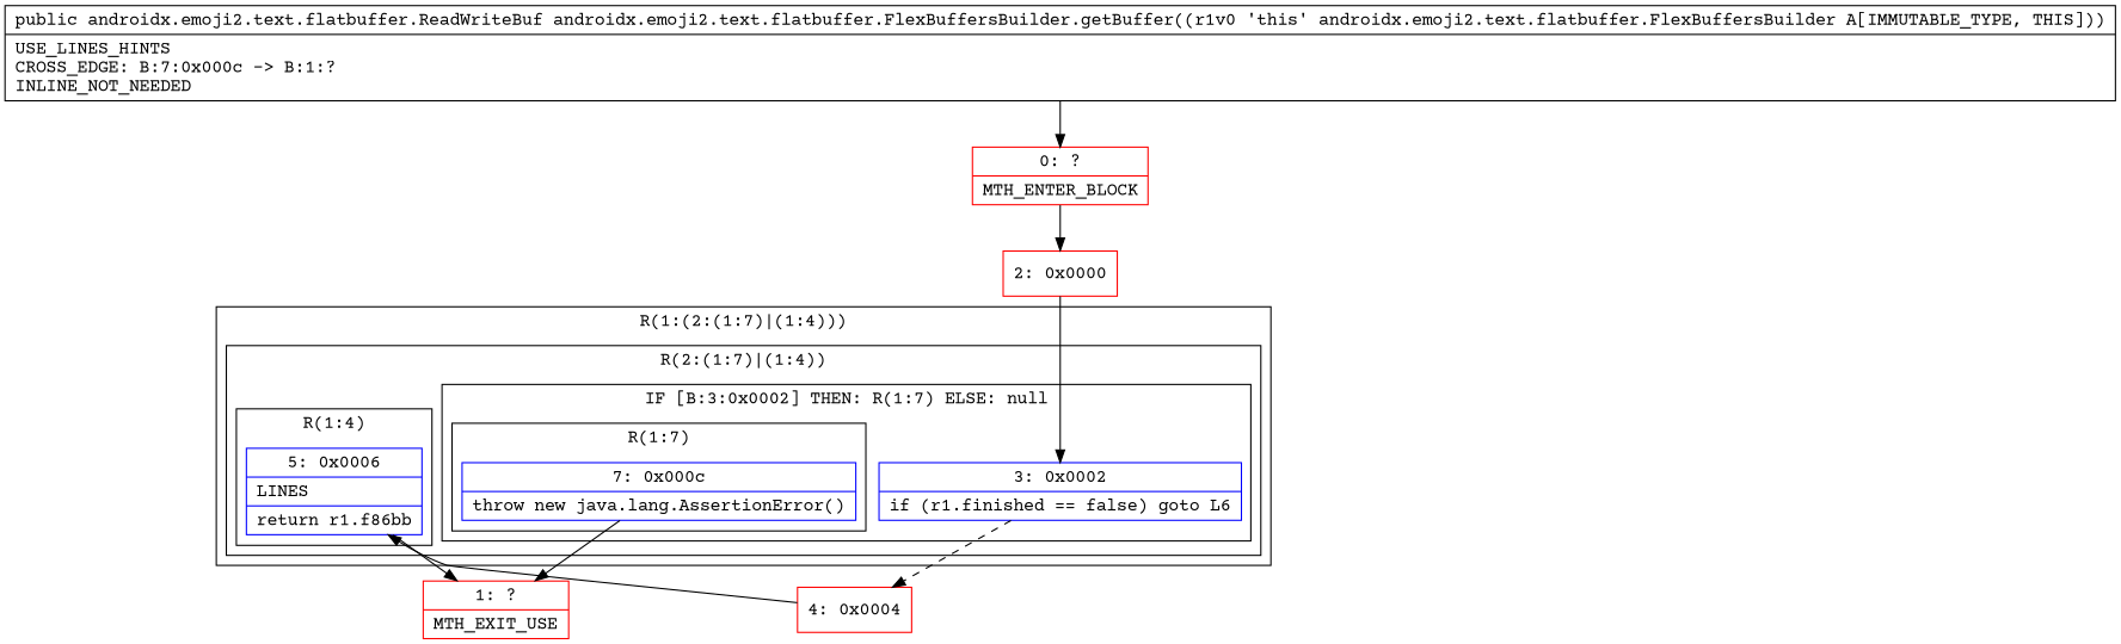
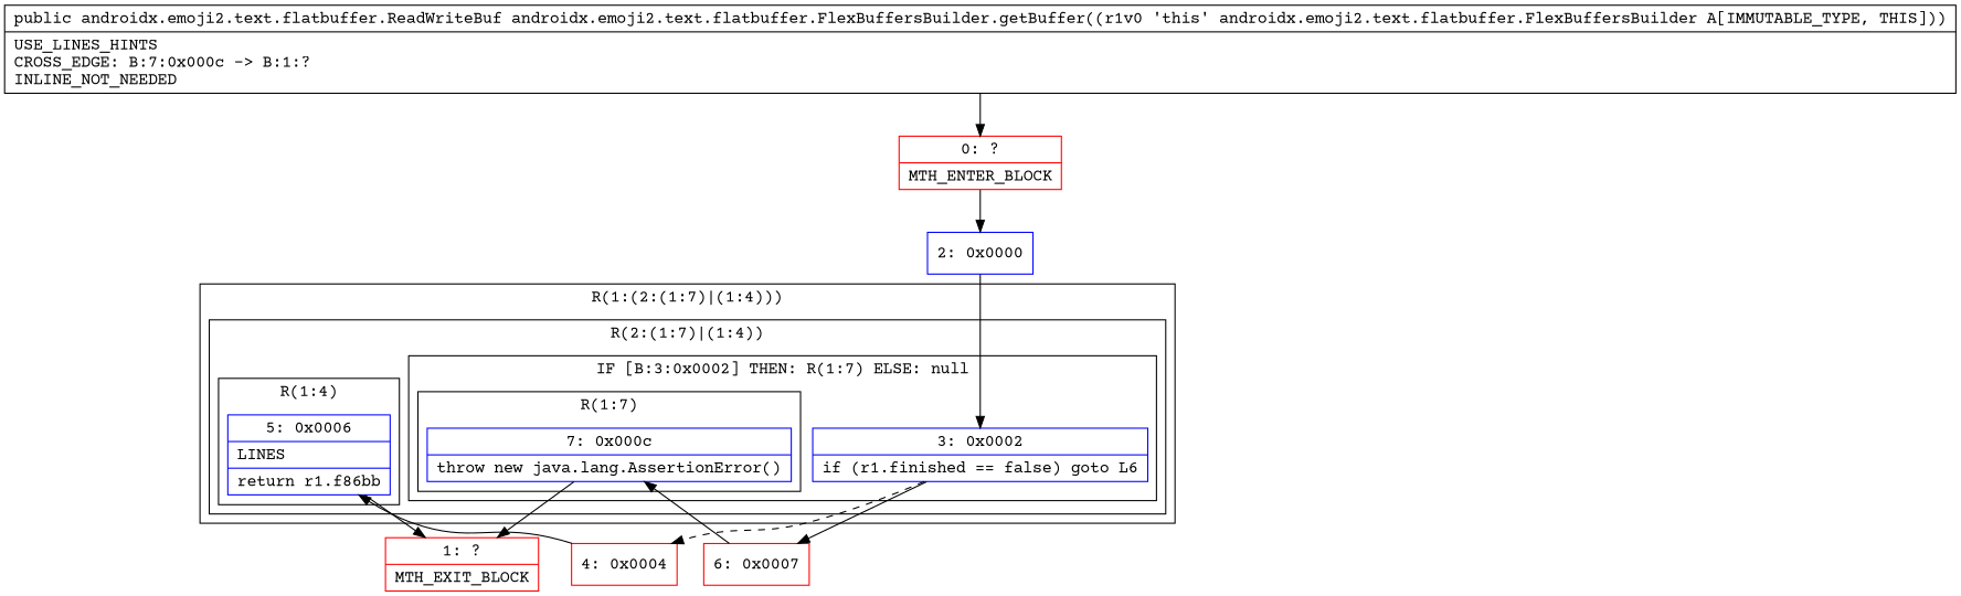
  digraph {
    fontname="Courier Prime"
    node [color=red fontname="Courier Prime" shape=record]
    edge [fontname="Courier Prime"]
    n1 [color=blue label="{7\:\ 0x000c|throw new java.lang.AssertionError()\l}"]
    n2 [color=blue label="{3\:\ 0x0002|if (r1.finished == false) goto L6\l}"]
    n3 [color=blue label="{5\:\ 0x0006|LINES\l|return r1.f86bb\l}"]
-   n4 [label="{1\:\ ?|MTH_EXIT_USE\l}"]
+   n4 [label="{1\:\ ?|MTH_EXIT_BLOCK\l}"]
    n5 [label="{4\:\ 0x0004}"]
+   n6 [label="{6\:\ 0x0007}"]
    n7 [label="{0\:\ ?|MTH_ENTER_BLOCK\l}"]
-   n8 [label="{2\:\ 0x0000}"]
+   n8 [color=blue label="{2\:\ 0x0000}"]
    n9 [label="{public androidx.emoji2.text.flatbuffer.ReadWriteBuf androidx.emoji2.text.flatbuffer.FlexBuffersBuilder.getBuffer((r1v0 'this' androidx.emoji2.text.flatbuffer.FlexBuffersBuilder A[IMMUTABLE_TYPE, THIS]))  | USE_LINES_HINTS\lCROSS_EDGE: B:7:0x000c \-\> B:1:?\lINLINE_NOT_NEEDED\l}" color=""]
    subgraph cluster_1 {
      label="R(1:(2:(1:7)|(1:4)))"
      subgraph cluster_2 {
        label="R(2:(1:7)|(1:4))"
        subgraph cluster_3 {
          label="IF [B:3:0x0002] THEN: R(1:7) ELSE: null"
          n2
          subgraph cluster_4 {
            label="R(1:7)"
            n1
          }
        }
        subgraph cluster_5 {
          label="R(1:4)"
          n3
        }
      }
    }
    n1 -> n4
    n2 -> n5 [style=dashed]
+   n2 -> n6
    n3 -> n4
    n5 -> n3
+   n6 -> n1
    n7 -> n8
    n8 -> n2
    n9 -> n7
  }
